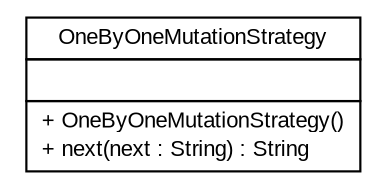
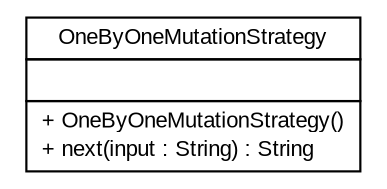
  digraph {
    nodesep=0.25
    ranksep=0.5
-   n1 [fontcolor=black fontname=arial fontsize=10.0 label=<<table title="com.github.mkolisnyk.muto.generator.strategies.OneByOneMutationStrategy" border="0" cellborder="1" cellspacing="0" cellpadding="2" port="p" href="./OneByOneMutationStrategy.html"> 		<tr><td><table border="0" cellspacing="0" cellpadding="1"> <tr><td align="center" balign="center"> OneByOneMutationStrategy </td></tr> 		</table></td></tr> 		<tr><td><table border="0" cellspacing="0" cellpadding="1"> <tr><td align="left" balign="left">  </td></tr> 		</table></td></tr> 		<tr><td><table border="0" cellspacing="0" cellpadding="1"> <tr><td align="left" balign="left"> + OneByOneMutationStrategy() </td></tr> <tr><td align="left" balign="left"> + next(next : String) : String </td></tr> 		</table></td></tr> 		</table>> shape=plaintext]
+   n1 [fontcolor=black fontname=arial fontsize=10.0 label=<<table title="com.github.mkolisnyk.muto.generator.strategies.OneByOneMutationStrategy" border="0" cellborder="1" cellspacing="0" cellpadding="2" port="p" href="./OneByOneMutationStrategy.html"> 		<tr><td><table border="0" cellspacing="0" cellpadding="1"> <tr><td align="center" balign="center"> OneByOneMutationStrategy </td></tr> 		</table></td></tr> 		<tr><td><table border="0" cellspacing="0" cellpadding="1"> <tr><td align="left" balign="left">  </td></tr> 		</table></td></tr> 		<tr><td><table border="0" cellspacing="0" cellpadding="1"> <tr><td align="left" balign="left"> + OneByOneMutationStrategy() </td></tr> <tr><td align="left" balign="left"> + next(input : String) : String </td></tr> 		</table></td></tr> 		</table>> shape=plaintext]
  }
